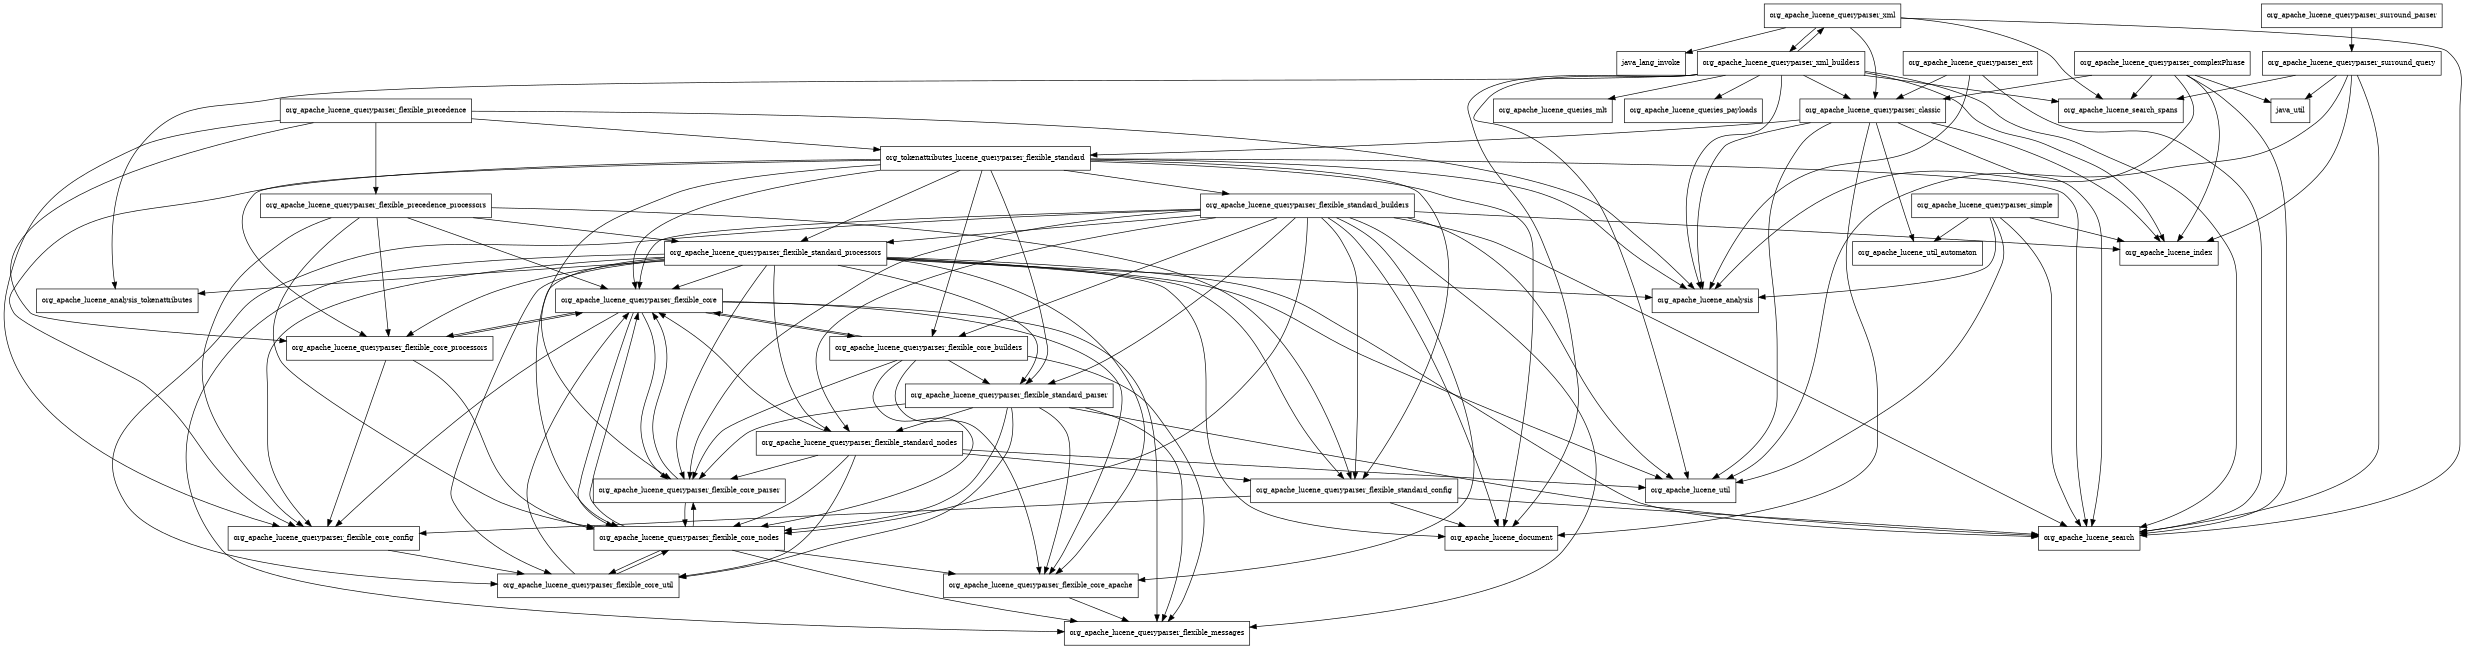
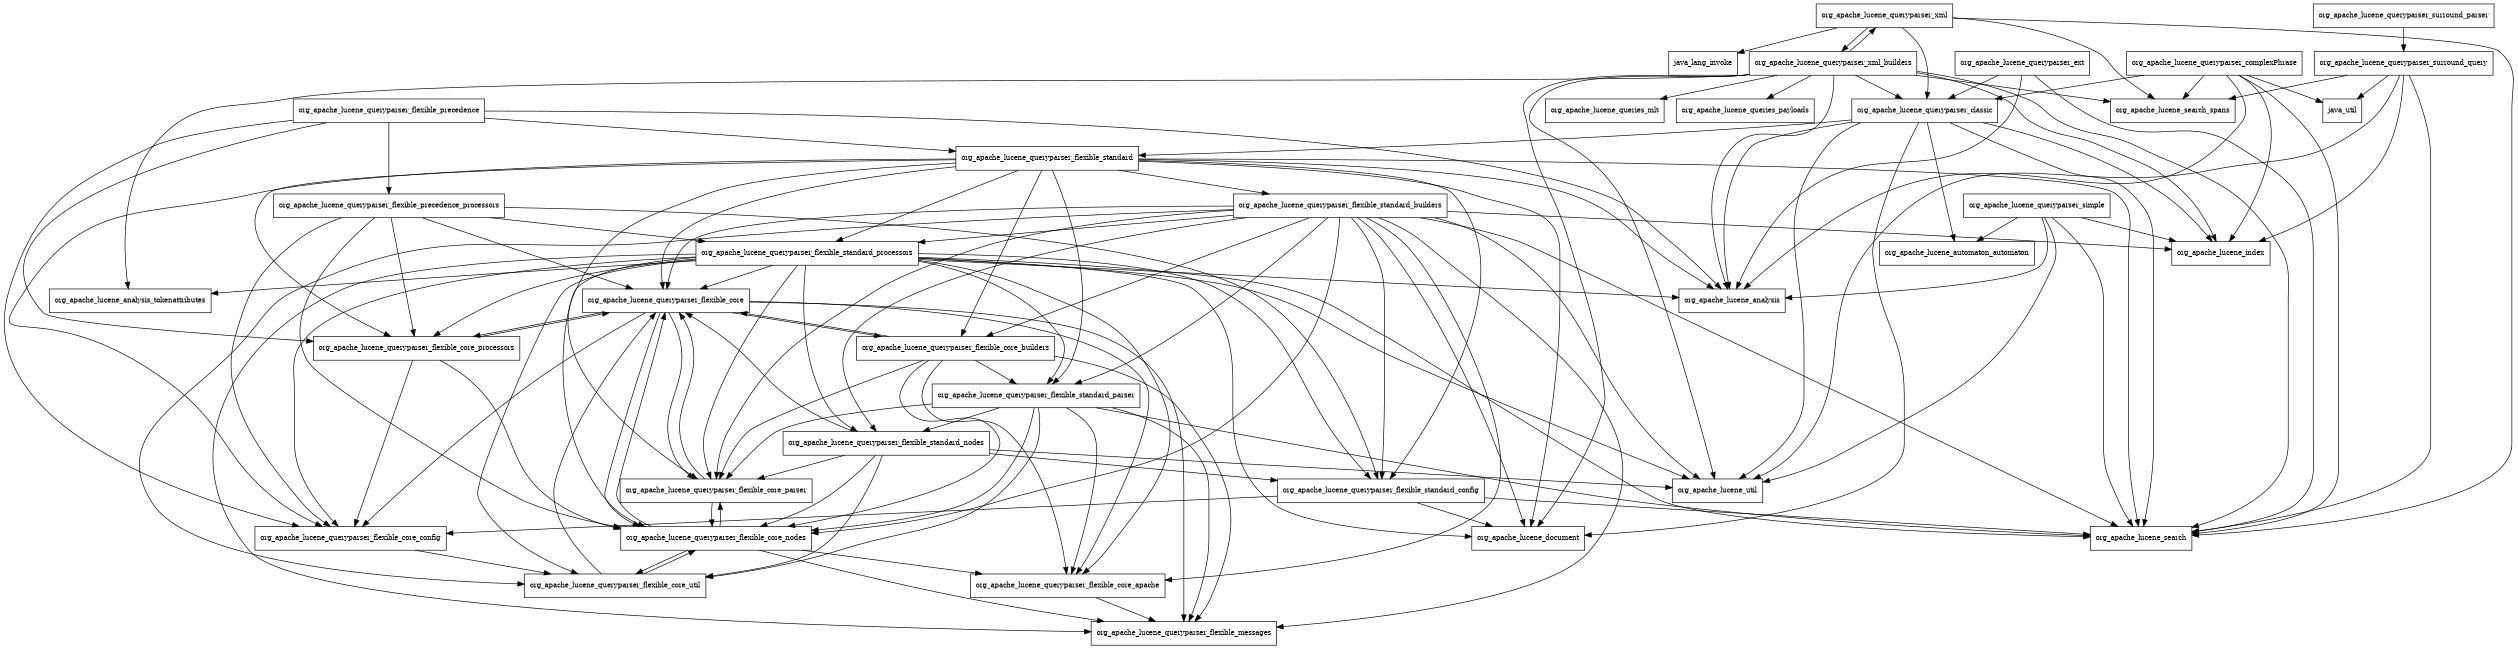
  digraph {
    node [fontsize=10.0 shape=box]
    org_apache_lucene_queryparser_classic
    org_apache_lucene_analysis
    org_apache_lucene_document
    org_apache_lucene_index
-   org_apache_lucene_queryparser_flexible_standard [label=org_tokenattributes_lucene_queryparser_flexible_standard]
+   org_apache_lucene_queryparser_flexible_standard
    org_apache_lucene_search
    org_apache_lucene_util
-   org_apache_lucene_util_automaton
+   org_apache_lucene_util_automaton [label=org_apache_lucene_automaton_automaton]
    org_apache_lucene_queryparser_flexible_core
    org_apache_lucene_queryparser_flexible_core_builders
    org_apache_lucene_queryparser_flexible_core_config
    org_apache_lucene_queryparser_flexible_core_parser
    org_apache_lucene_queryparser_flexible_core_processors
    org_apache_lucene_queryparser_flexible_standard_parser
    org_apache_lucene_queryparser_flexible_standard_config
    org_apache_lucene_queryparser_flexible_standard_processors
    org_apache_lucene_queryparser_flexible_standard_builders
    n18 [label=org_apache_lucene_queryparser_flexible_core_apache]
    org_apache_lucene_queryparser_flexible_core_nodes
    org_apache_lucene_queryparser_flexible_messages
    org_apache_lucene_queryparser_flexible_core_util
    org_apache_lucene_queryparser_flexible_standard_nodes
    org_apache_lucene_analysis_tokenattributes
    org_apache_lucene_queryparser_complexPhrase
    java_util
    org_apache_lucene_search_spans
    org_apache_lucene_queryparser_ext
    org_apache_lucene_queryparser_flexible_precedence
    org_apache_lucene_queryparser_flexible_precedence_processors
    org_apache_lucene_queryparser_simple
    org_apache_lucene_queryparser_surround_parser
    org_apache_lucene_queryparser_surround_query
    org_apache_lucene_queryparser_xml
    java_lang_invoke
    org_apache_lucene_queryparser_xml_builders
    org_apache_lucene_queries_mlt
    org_apache_lucene_queries_payloads
    org_apache_lucene_queryparser_classic -> org_apache_lucene_analysis
    org_apache_lucene_queryparser_classic -> org_apache_lucene_document
    org_apache_lucene_queryparser_classic -> org_apache_lucene_index
    org_apache_lucene_queryparser_classic -> org_apache_lucene_queryparser_flexible_standard
    org_apache_lucene_queryparser_classic -> org_apache_lucene_search
    org_apache_lucene_queryparser_classic -> org_apache_lucene_util
    org_apache_lucene_queryparser_classic -> org_apache_lucene_util_automaton
    org_apache_lucene_queryparser_flexible_standard -> org_apache_lucene_analysis
    org_apache_lucene_queryparser_flexible_standard -> org_apache_lucene_document
    org_apache_lucene_queryparser_flexible_standard -> org_apache_lucene_search
    org_apache_lucene_queryparser_flexible_standard -> org_apache_lucene_queryparser_flexible_core
    org_apache_lucene_queryparser_flexible_standard -> org_apache_lucene_queryparser_flexible_core_builders
    org_apache_lucene_queryparser_flexible_standard -> org_apache_lucene_queryparser_flexible_core_config
    org_apache_lucene_queryparser_flexible_standard -> org_apache_lucene_queryparser_flexible_core_parser
    org_apache_lucene_queryparser_flexible_standard -> org_apache_lucene_queryparser_flexible_core_processors
    org_apache_lucene_queryparser_flexible_standard -> org_apache_lucene_queryparser_flexible_standard_parser
    org_apache_lucene_queryparser_flexible_standard -> org_apache_lucene_queryparser_flexible_standard_config
    org_apache_lucene_queryparser_flexible_standard -> org_apache_lucene_queryparser_flexible_standard_processors
    org_apache_lucene_queryparser_flexible_standard -> org_apache_lucene_queryparser_flexible_standard_builders
    org_apache_lucene_queryparser_flexible_core -> org_apache_lucene_queryparser_flexible_core_builders
    org_apache_lucene_queryparser_flexible_core -> org_apache_lucene_queryparser_flexible_core_config
    org_apache_lucene_queryparser_flexible_core -> org_apache_lucene_queryparser_flexible_core_parser
    org_apache_lucene_queryparser_flexible_core -> org_apache_lucene_queryparser_flexible_core_processors
    org_apache_lucene_queryparser_flexible_core -> n18
    org_apache_lucene_queryparser_flexible_core -> org_apache_lucene_queryparser_flexible_core_nodes
    org_apache_lucene_queryparser_flexible_core -> org_apache_lucene_queryparser_flexible_messages
    org_apache_lucene_queryparser_flexible_core_builders -> org_apache_lucene_queryparser_flexible_core
    org_apache_lucene_queryparser_flexible_core_builders -> org_apache_lucene_queryparser_flexible_core_parser
    org_apache_lucene_queryparser_flexible_core_builders -> org_apache_lucene_queryparser_flexible_standard_parser
    org_apache_lucene_queryparser_flexible_core_builders -> n18
    org_apache_lucene_queryparser_flexible_core_builders -> org_apache_lucene_queryparser_flexible_core_nodes
    org_apache_lucene_queryparser_flexible_core_builders -> org_apache_lucene_queryparser_flexible_messages
    org_apache_lucene_queryparser_flexible_core_config -> org_apache_lucene_queryparser_flexible_core_util
    org_apache_lucene_queryparser_flexible_core_parser -> org_apache_lucene_queryparser_flexible_core
    org_apache_lucene_queryparser_flexible_core_parser -> org_apache_lucene_queryparser_flexible_core_nodes
    org_apache_lucene_queryparser_flexible_core_processors -> org_apache_lucene_queryparser_flexible_core
    org_apache_lucene_queryparser_flexible_core_processors -> org_apache_lucene_queryparser_flexible_core_config
    org_apache_lucene_queryparser_flexible_core_processors -> org_apache_lucene_queryparser_flexible_core_nodes
    org_apache_lucene_queryparser_flexible_standard_parser -> org_apache_lucene_search
    org_apache_lucene_queryparser_flexible_standard_parser -> org_apache_lucene_queryparser_flexible_core_parser
    org_apache_lucene_queryparser_flexible_standard_parser -> n18
    org_apache_lucene_queryparser_flexible_standard_parser -> org_apache_lucene_queryparser_flexible_core_nodes
    org_apache_lucene_queryparser_flexible_standard_parser -> org_apache_lucene_queryparser_flexible_messages
    org_apache_lucene_queryparser_flexible_standard_parser -> org_apache_lucene_queryparser_flexible_core_util
    org_apache_lucene_queryparser_flexible_standard_parser -> org_apache_lucene_queryparser_flexible_standard_nodes
    org_apache_lucene_queryparser_flexible_standard_config -> org_apache_lucene_document
    org_apache_lucene_queryparser_flexible_standard_config -> org_apache_lucene_search
    org_apache_lucene_queryparser_flexible_standard_config -> org_apache_lucene_queryparser_flexible_core_config
    org_apache_lucene_queryparser_flexible_standard_processors -> org_apache_lucene_analysis
    org_apache_lucene_queryparser_flexible_standard_processors -> org_apache_lucene_document
    org_apache_lucene_queryparser_flexible_standard_processors -> org_apache_lucene_search
    org_apache_lucene_queryparser_flexible_standard_processors -> org_apache_lucene_util
    org_apache_lucene_queryparser_flexible_standard_processors -> org_apache_lucene_queryparser_flexible_core
    org_apache_lucene_queryparser_flexible_standard_processors -> org_apache_lucene_queryparser_flexible_core_config
    org_apache_lucene_queryparser_flexible_standard_processors -> org_apache_lucene_queryparser_flexible_core_parser
    org_apache_lucene_queryparser_flexible_standard_processors -> org_apache_lucene_queryparser_flexible_core_processors
    org_apache_lucene_queryparser_flexible_standard_processors -> org_apache_lucene_queryparser_flexible_standard_parser
    org_apache_lucene_queryparser_flexible_standard_processors -> org_apache_lucene_queryparser_flexible_standard_config
    org_apache_lucene_queryparser_flexible_standard_processors -> n18
    org_apache_lucene_queryparser_flexible_standard_processors -> org_apache_lucene_queryparser_flexible_core_nodes
    org_apache_lucene_queryparser_flexible_standard_processors -> org_apache_lucene_queryparser_flexible_messages
    org_apache_lucene_queryparser_flexible_standard_processors -> org_apache_lucene_queryparser_flexible_core_util
    org_apache_lucene_queryparser_flexible_standard_processors -> org_apache_lucene_queryparser_flexible_standard_nodes
    org_apache_lucene_queryparser_flexible_standard_processors -> org_apache_lucene_analysis_tokenattributes
    org_apache_lucene_queryparser_flexible_standard_builders -> org_apache_lucene_document
    org_apache_lucene_queryparser_flexible_standard_builders -> org_apache_lucene_index
    org_apache_lucene_queryparser_flexible_standard_builders -> org_apache_lucene_search
    org_apache_lucene_queryparser_flexible_standard_builders -> org_apache_lucene_util
    org_apache_lucene_queryparser_flexible_standard_builders -> org_apache_lucene_queryparser_flexible_core
    org_apache_lucene_queryparser_flexible_standard_builders -> org_apache_lucene_queryparser_flexible_core_builders
    org_apache_lucene_queryparser_flexible_standard_builders -> org_apache_lucene_queryparser_flexible_core_parser
    org_apache_lucene_queryparser_flexible_standard_builders -> org_apache_lucene_queryparser_flexible_standard_parser
    org_apache_lucene_queryparser_flexible_standard_builders -> org_apache_lucene_queryparser_flexible_standard_config
    org_apache_lucene_queryparser_flexible_standard_builders -> org_apache_lucene_queryparser_flexible_standard_processors
    org_apache_lucene_queryparser_flexible_standard_builders -> n18
    org_apache_lucene_queryparser_flexible_standard_builders -> org_apache_lucene_queryparser_flexible_core_nodes
    org_apache_lucene_queryparser_flexible_standard_builders -> org_apache_lucene_queryparser_flexible_messages
    org_apache_lucene_queryparser_flexible_standard_builders -> org_apache_lucene_queryparser_flexible_core_util
    org_apache_lucene_queryparser_flexible_standard_builders -> org_apache_lucene_queryparser_flexible_standard_nodes
    n18 -> org_apache_lucene_queryparser_flexible_messages
    org_apache_lucene_queryparser_flexible_core_nodes -> org_apache_lucene_queryparser_flexible_core
    org_apache_lucene_queryparser_flexible_core_nodes -> org_apache_lucene_queryparser_flexible_core_parser
    org_apache_lucene_queryparser_flexible_core_nodes -> n18
    org_apache_lucene_queryparser_flexible_core_nodes -> org_apache_lucene_queryparser_flexible_messages
    org_apache_lucene_queryparser_flexible_core_nodes -> org_apache_lucene_queryparser_flexible_core_util
    org_apache_lucene_queryparser_flexible_core_util -> org_apache_lucene_queryparser_flexible_core
    org_apache_lucene_queryparser_flexible_core_util -> org_apache_lucene_queryparser_flexible_core_nodes
    org_apache_lucene_queryparser_flexible_standard_nodes -> org_apache_lucene_util
    org_apache_lucene_queryparser_flexible_standard_nodes -> org_apache_lucene_queryparser_flexible_core
    org_apache_lucene_queryparser_flexible_standard_nodes -> org_apache_lucene_queryparser_flexible_core_parser
    org_apache_lucene_queryparser_flexible_standard_nodes -> org_apache_lucene_queryparser_flexible_standard_config
    org_apache_lucene_queryparser_flexible_standard_nodes -> org_apache_lucene_queryparser_flexible_core_nodes
    org_apache_lucene_queryparser_flexible_standard_nodes -> org_apache_lucene_queryparser_flexible_core_util
    org_apache_lucene_queryparser_complexPhrase -> org_apache_lucene_queryparser_classic
    org_apache_lucene_queryparser_complexPhrase -> org_apache_lucene_analysis
    org_apache_lucene_queryparser_complexPhrase -> org_apache_lucene_index
    org_apache_lucene_queryparser_complexPhrase -> org_apache_lucene_search
    org_apache_lucene_queryparser_complexPhrase -> java_util
    org_apache_lucene_queryparser_complexPhrase -> org_apache_lucene_search_spans
    org_apache_lucene_queryparser_ext -> org_apache_lucene_queryparser_classic
    org_apache_lucene_queryparser_ext -> org_apache_lucene_analysis
    org_apache_lucene_queryparser_ext -> org_apache_lucene_search
    org_apache_lucene_queryparser_flexible_precedence -> org_apache_lucene_analysis
    org_apache_lucene_queryparser_flexible_precedence -> org_apache_lucene_queryparser_flexible_standard
    org_apache_lucene_queryparser_flexible_precedence -> org_apache_lucene_queryparser_flexible_core_config
    org_apache_lucene_queryparser_flexible_precedence -> org_apache_lucene_queryparser_flexible_core_processors
    org_apache_lucene_queryparser_flexible_precedence -> org_apache_lucene_queryparser_flexible_precedence_processors
    org_apache_lucene_queryparser_flexible_precedence_processors -> org_apache_lucene_queryparser_flexible_core
    org_apache_lucene_queryparser_flexible_precedence_processors -> org_apache_lucene_queryparser_flexible_core_config
    org_apache_lucene_queryparser_flexible_precedence_processors -> org_apache_lucene_queryparser_flexible_core_processors
    org_apache_lucene_queryparser_flexible_precedence_processors -> org_apache_lucene_queryparser_flexible_standard_config
    org_apache_lucene_queryparser_flexible_precedence_processors -> org_apache_lucene_queryparser_flexible_standard_processors
    org_apache_lucene_queryparser_flexible_precedence_processors -> org_apache_lucene_queryparser_flexible_core_nodes
    org_apache_lucene_queryparser_simple -> org_apache_lucene_analysis
    org_apache_lucene_queryparser_simple -> org_apache_lucene_index
    org_apache_lucene_queryparser_simple -> org_apache_lucene_search
    org_apache_lucene_queryparser_simple -> org_apache_lucene_util
    org_apache_lucene_queryparser_simple -> org_apache_lucene_util_automaton
    org_apache_lucene_queryparser_surround_parser -> org_apache_lucene_queryparser_surround_query
    org_apache_lucene_queryparser_surround_query -> org_apache_lucene_index
    org_apache_lucene_queryparser_surround_query -> org_apache_lucene_search
    org_apache_lucene_queryparser_surround_query -> org_apache_lucene_util
    org_apache_lucene_queryparser_surround_query -> java_util
    org_apache_lucene_queryparser_surround_query -> org_apache_lucene_search_spans
    org_apache_lucene_queryparser_xml -> org_apache_lucene_queryparser_classic
    org_apache_lucene_queryparser_xml -> org_apache_lucene_search
    org_apache_lucene_queryparser_xml -> org_apache_lucene_search_spans
    org_apache_lucene_queryparser_xml -> java_lang_invoke
    org_apache_lucene_queryparser_xml -> org_apache_lucene_queryparser_xml_builders
    org_apache_lucene_queryparser_xml_builders -> org_apache_lucene_queryparser_classic
    org_apache_lucene_queryparser_xml_builders -> org_apache_lucene_analysis
    org_apache_lucene_queryparser_xml_builders -> org_apache_lucene_document
    org_apache_lucene_queryparser_xml_builders -> org_apache_lucene_index
    org_apache_lucene_queryparser_xml_builders -> org_apache_lucene_search
    org_apache_lucene_queryparser_xml_builders -> org_apache_lucene_util
    org_apache_lucene_queryparser_xml_builders -> org_apache_lucene_analysis_tokenattributes
    org_apache_lucene_queryparser_xml_builders -> org_apache_lucene_search_spans
    org_apache_lucene_queryparser_xml_builders -> org_apache_lucene_queryparser_xml
    org_apache_lucene_queryparser_xml_builders -> org_apache_lucene_queries_mlt
    org_apache_lucene_queryparser_xml_builders -> org_apache_lucene_queries_payloads
  }
